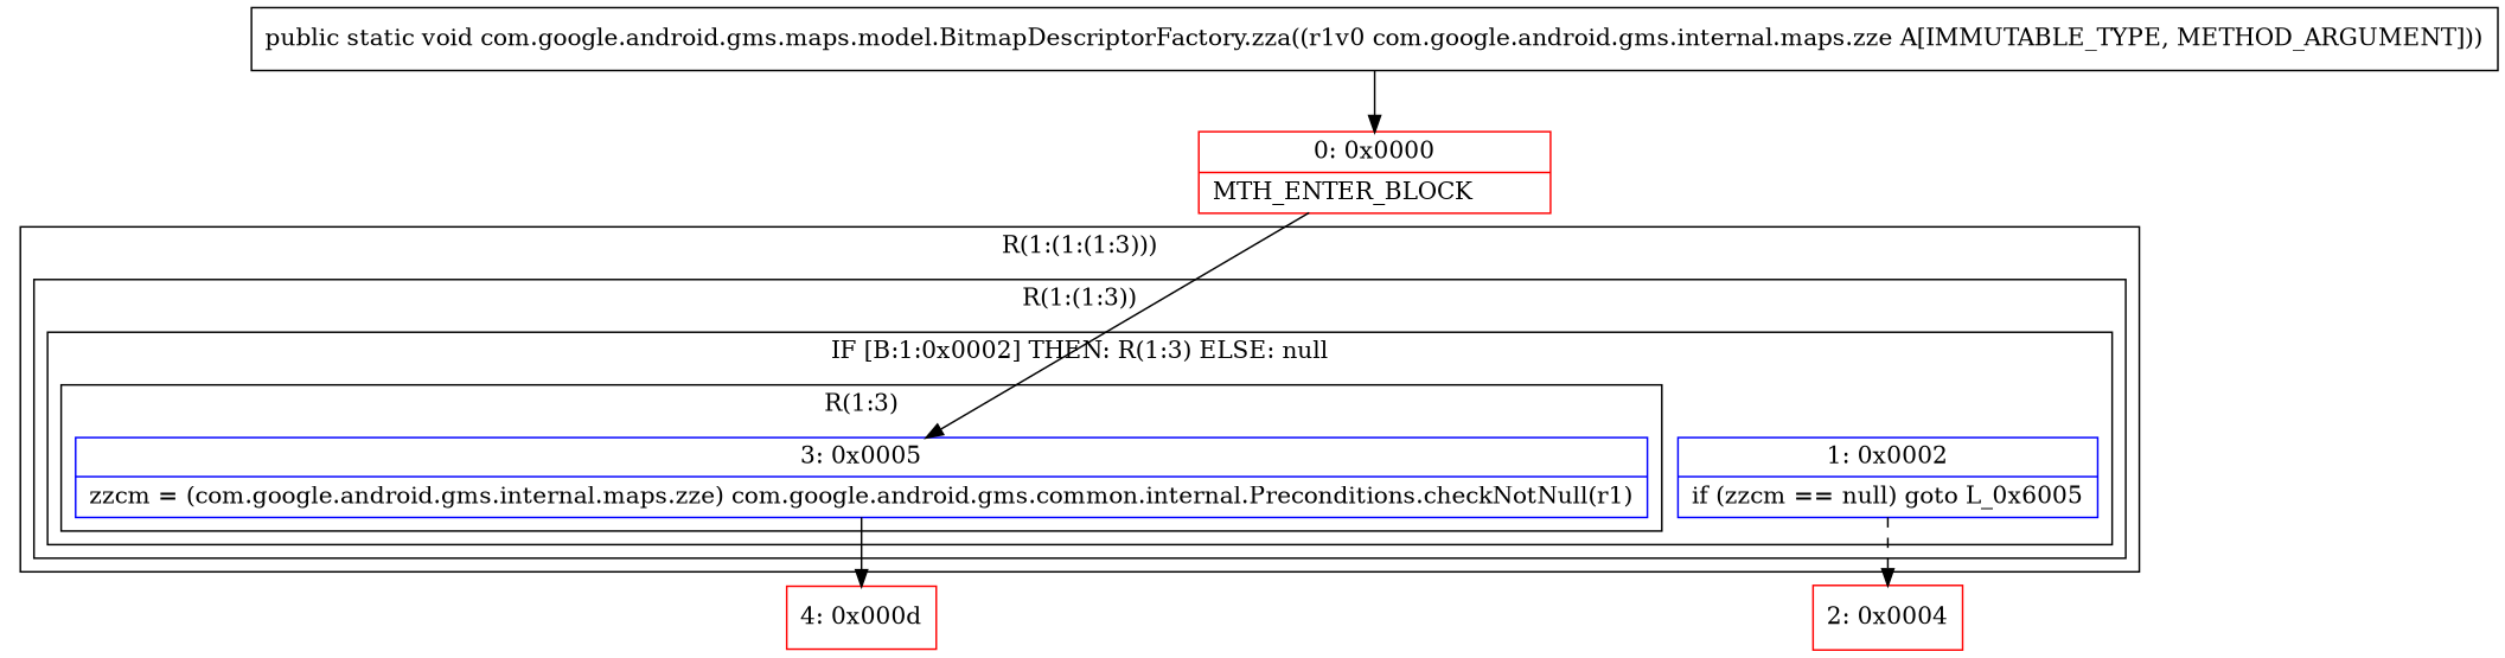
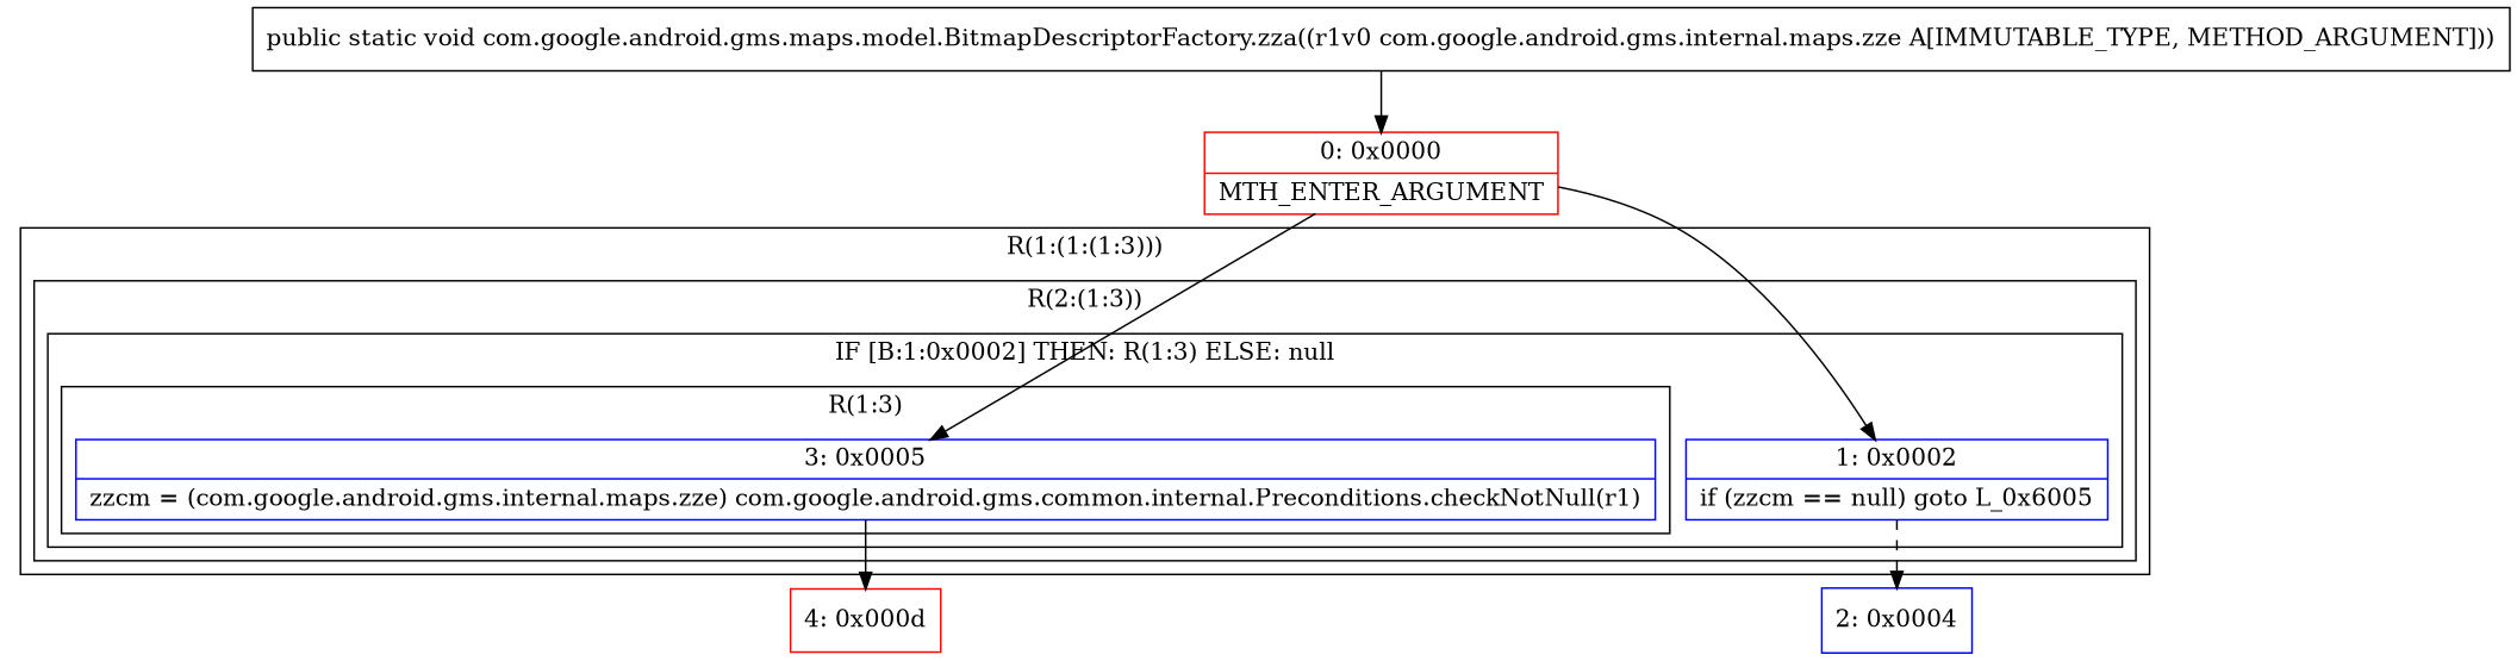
  digraph {
    node [color=red shape=record]
    n1 [color=blue label="{3\:\ 0x0005|zzcm = (com.google.android.gms.internal.maps.zze) com.google.android.gms.common.internal.Preconditions.checkNotNull(r1)\l}"]
    n2 [color=blue label="{1\:\ 0x0002|if (zzcm == null) goto L_0x6005\l}"]
    n3 [label="{4\:\ 0x000d}"]
-   n4 [label="{2\:\ 0x0004}"]
-   n5 [label="{0\:\ 0x0000|MTH_ENTER_BLOCK\l}"]
+   n4 [color=blue label="{2\:\ 0x0004}"]
+   n5 [label="{0\:\ 0x0000|MTH_ENTER_ARGUMENT\l}"]
    n6 [label="{public static void com.google.android.gms.maps.model.BitmapDescriptorFactory.zza((r1v0 com.google.android.gms.internal.maps.zze A[IMMUTABLE_TYPE, METHOD_ARGUMENT])) }" color=""]
    subgraph cluster_1 {
      label="R(1:(1:(1:3)))"
      subgraph cluster_2 {
-       label="R(1:(1:3))"
+       label="R(2:(1:3))"
        subgraph cluster_3 {
          label="IF [B:1:0x0002] THEN: R(1:3) ELSE: null"
          n2
          subgraph cluster_4 {
            label="R(1:3)"
            n1
          }
        }
      }
    }
    n1 -> n3
    n2 -> n4 [style=dashed]
    n5 -> n1
+   n5 -> n2
    n6 -> n5
  }
